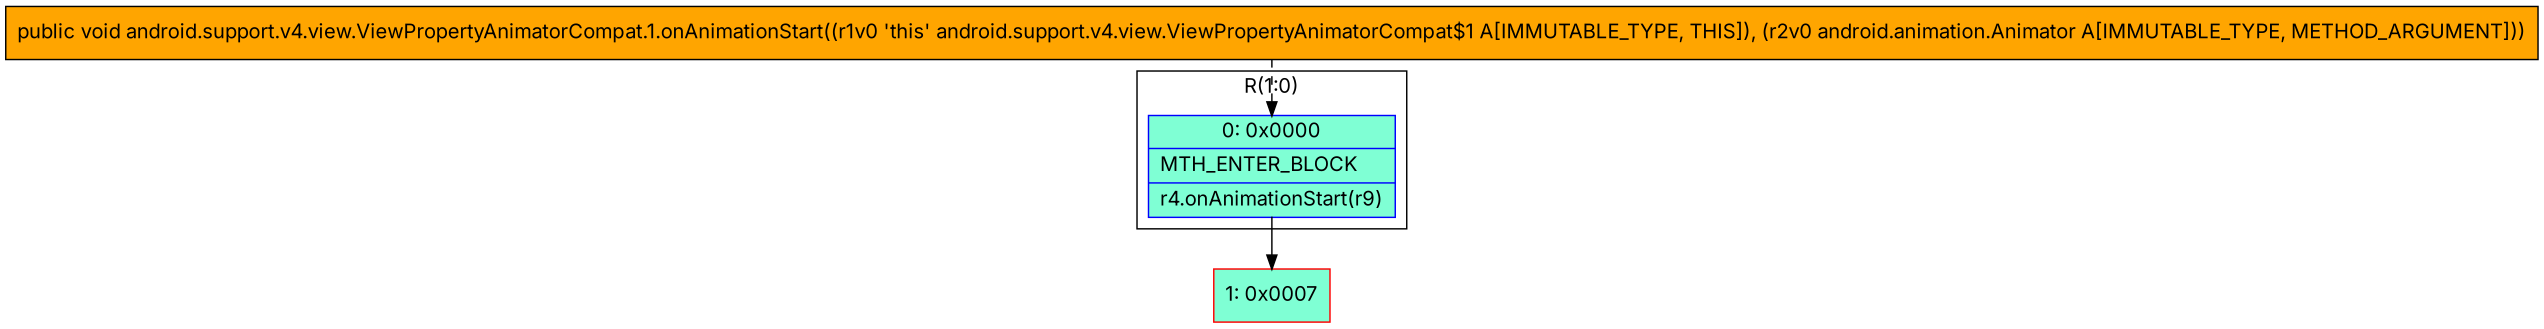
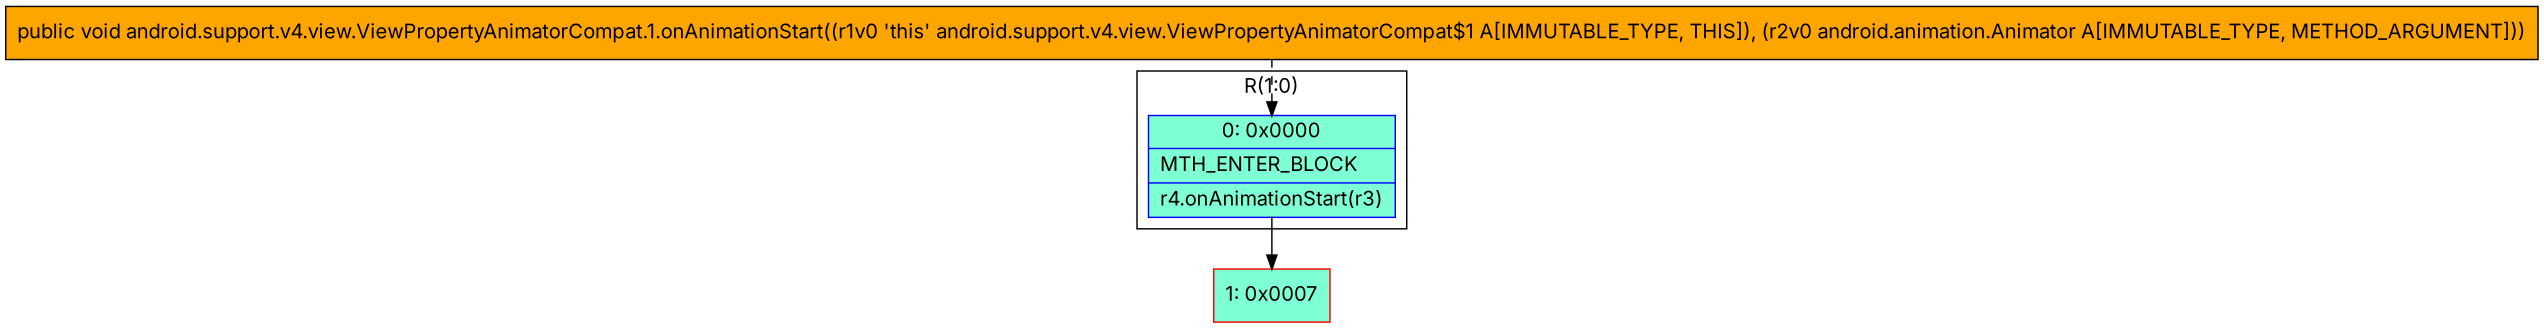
  digraph {
    fontname=Inter
    node [shape=record style=filled fillcolor=aquamarine fontname=Inter]
    edge [fontname=Inter]
-   n1 [color=blue label="{0\:\ 0x0000|MTH_ENTER_BLOCK\l|r4.onAnimationStart(r9)\l}"]
+   n1 [color=blue label="{0\:\ 0x0000|MTH_ENTER_BLOCK\l|r4.onAnimationStart(r3)\l}"]
    n2 [color=red label="{1\:\ 0x0007}"]
    n3 [label="{public void android.support.v4.view.ViewPropertyAnimatorCompat.1.onAnimationStart((r1v0 'this' android.support.v4.view.ViewPropertyAnimatorCompat$1 A[IMMUTABLE_TYPE, THIS]), (r2v0 android.animation.Animator A[IMMUTABLE_TYPE, METHOD_ARGUMENT])) }" fillcolor=orange]
    subgraph cluster_1 {
      label="R(1:0)"
      n1
    }
    n1 -> n2 [style=solid]
    n3 -> n1 [style=dashed]
  }
